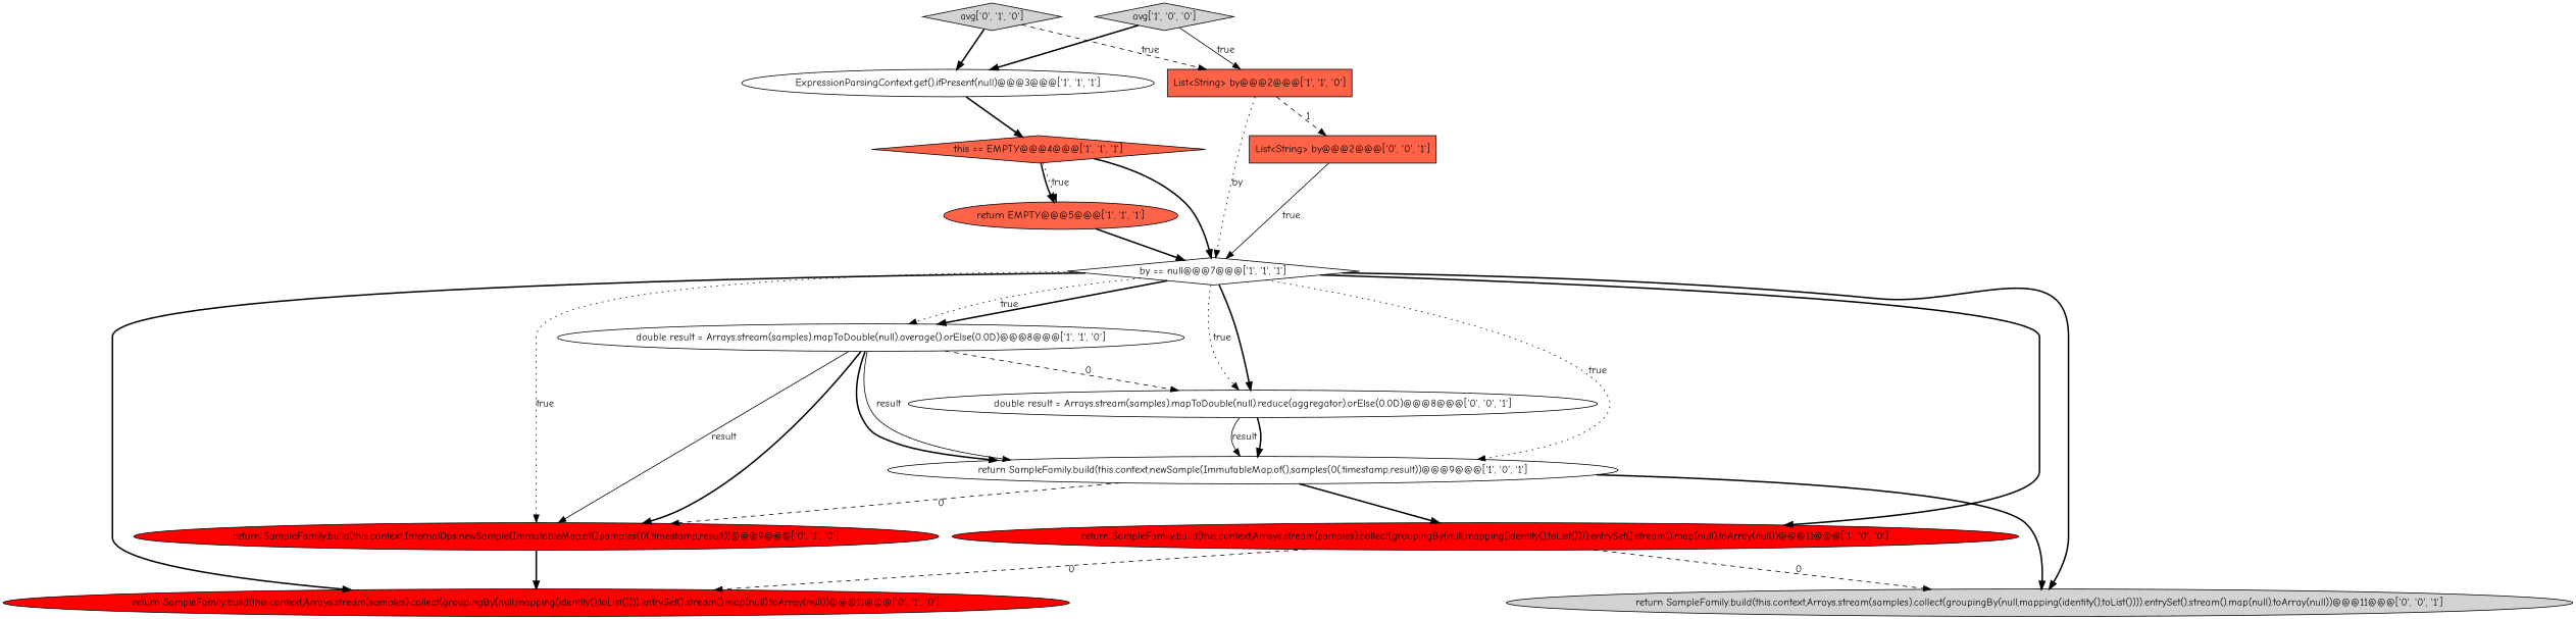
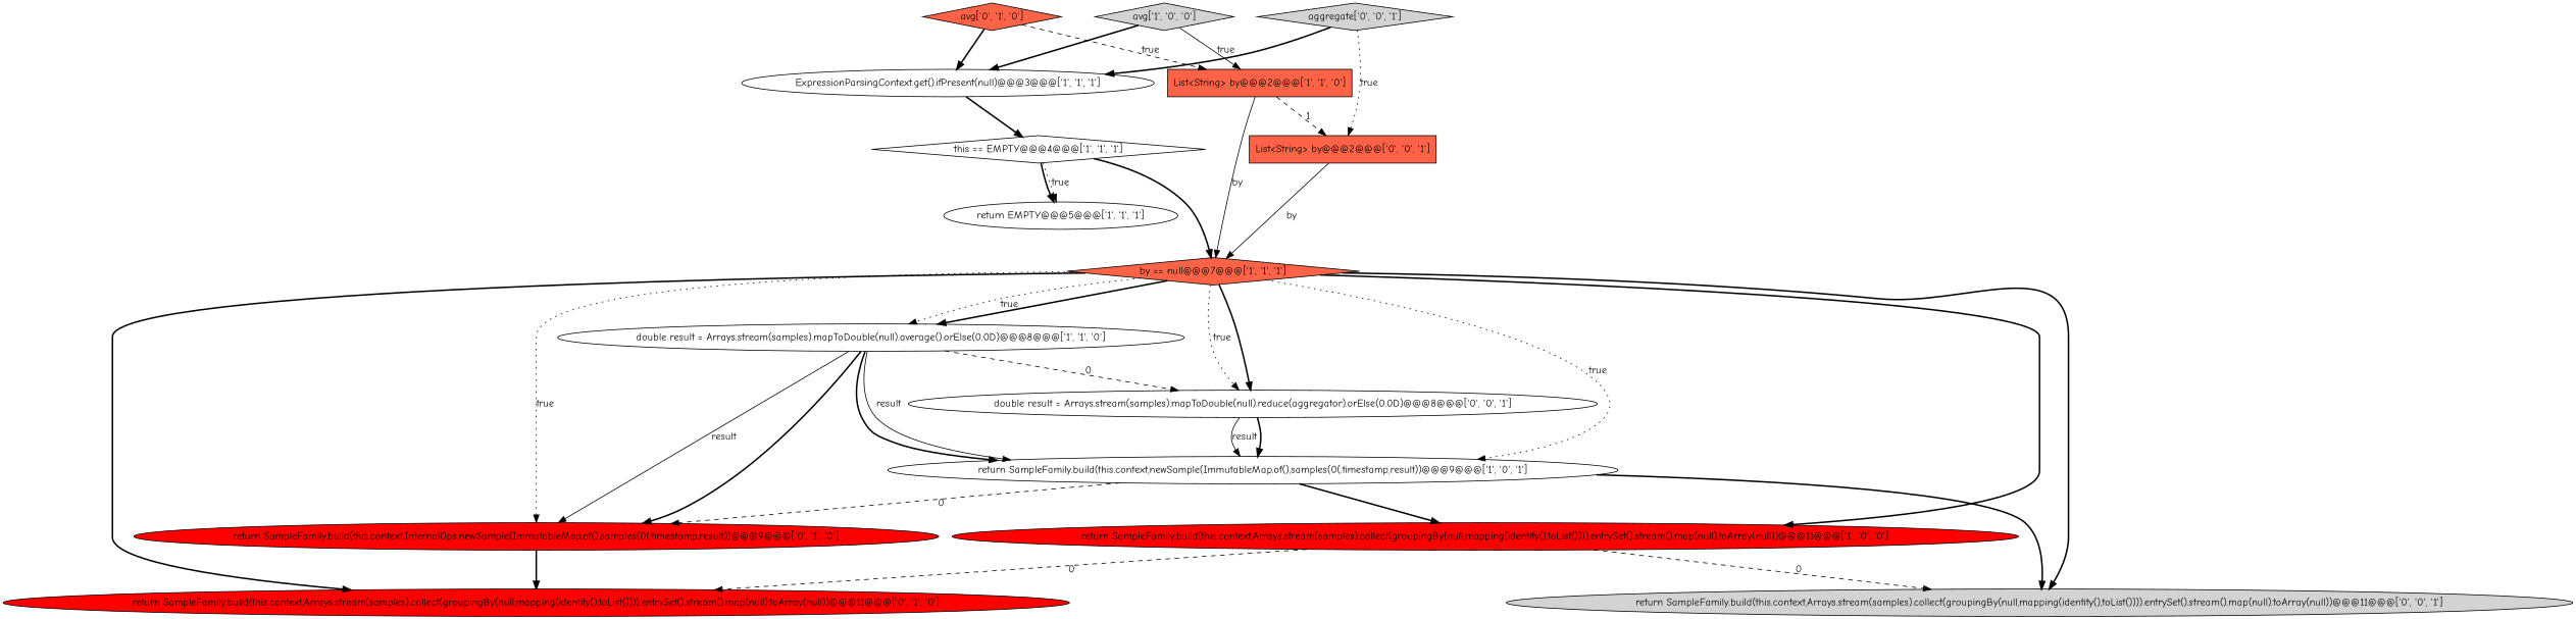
  digraph {
    fontname="Comic Neue"
    node [fillcolor=white fontname="Comic Neue" shape=ellipse style=filled]
    edge [fontname="Comic Neue" style=bold]
    n1 [fillcolor=red label="return SampleFamily.build(this.context,Arrays.stream(samples).collect(groupingBy(null,mapping(identity(),toList()))).entrySet().stream().map(null).toArray(null))@@@11@@@['0', '1', '0']"]
    n2 [label="return SampleFamily.build(this.context,newSample(ImmutableMap.of(),samples(0(.timestamp,result))@@@9@@@['1', '0', '1']"]
    n3 [fillcolor=red label="return SampleFamily.build(this.context,InternalOps.newSample(ImmutableMap.of(),samples(0(.timestamp,result))@@@9@@@['0', '1', '0']"]
    n4 [fillcolor=lightgray label="return SampleFamily.build(this.context,Arrays.stream(samples).collect(groupingBy(null,mapping(identity(),toList()))).entrySet().stream().map(null).toArray(null))@@@11@@@['0', '0', '1']"]
    n5 [fillcolor=red label="return SampleFamily.build(this.context,Arrays.stream(samples).collect(groupingBy(null,mapping(identity(),toList()))).entrySet().stream().map(null).toArray(null))@@@11@@@['1', '0', '0']"]
    n6 [label="double result = Arrays.stream(samples).mapToDouble(null).average().orElse(0.0D)@@@8@@@['1', '1', '0']"]
    n7 [label="double result = Arrays.stream(samples).mapToDouble(null).reduce(aggregator).orElse(0.0D)@@@8@@@['0', '0', '1']"]
    n8 [fillcolor=lightgray label="avg['1', '0', '0']" shape=diamond]
    n9 [fillcolor=tomato label="List<String> by@@@2@@@['1', '1', '0']" shape=box]
    n10 [label="ExpressionParsingContext.get().ifPresent(null)@@@3@@@['1', '1', '1']"]
-   n11 [label="by == null@@@7@@@['1', '1', '1']" shape=diamond]
+   n11 [fillcolor=tomato label="by == null@@@7@@@['1', '1', '1']" shape=diamond]
    n12 [fillcolor=tomato label="List<String> by@@@2@@@['0', '0', '1']" shape=box]
-   n13 [fillcolor=tomato label="this == EMPTY@@@4@@@['1', '1', '1']" shape=diamond]
-   n14 [fillcolor=tomato label="return EMPTY@@@5@@@['1', '1', '1']"]
-   n16 [fillcolor=lightgray label="avg['0', '1', '0']" shape=diamond]
+   n13 [label="this == EMPTY@@@4@@@['1', '1', '1']" shape=diamond]
+   n14 [label="return EMPTY@@@5@@@['1', '1', '1']"]
+   n15 [fillcolor=lightgray label="aggregate['0', '0', '1']" shape=diamond]
+   n16 [fillcolor=tomato label="avg['0', '1', '0']" shape=diamond]
    n2 -> n3 [label=0 style=dashed]
    n2 -> n4
    n2 -> n5
    n3 -> n1
    n5 -> n1 [label=0 style=dashed]
    n5 -> n4 [label=0 style=dashed]
    n6 -> n2 [label=result style=solid]
    n6 -> n2
    n6 -> n3
    n6 -> n3 [label=result style=solid]
    n6 -> n7 [label=0 style=dashed]
    n7 -> n2
    n7 -> n2 [label=result style=solid]
    n8 -> n9 [label=true style=solid]
    n8 -> n10
-   n9 -> n11 [label=by style=dotted]
+   n9 -> n11 [label=by style=solid]
    n9 -> n12 [label=1 style=dashed]
    n10 -> n13
    n11 -> n1
    n11 -> n2 [label=true style=dotted]
    n11 -> n3 [label=true style=dotted]
    n11 -> n4
    n11 -> n5
    n11 -> n6
    n11 -> n6 [label=true style=dotted]
    n11 -> n7
    n11 -> n7 [label=true style=dotted]
-   n12 -> n11 [label=true style=solid]
+   n12 -> n11 [label=by style=solid]
    n13 -> n11
    n13 -> n14 [label=true style=dotted]
    n13 -> n14
-   n14 -> n11
+   n15 -> n10
+   n15 -> n12 [label=true style=dotted]
    n16 -> n9 [label=true style=dashed]
    n16 -> n10
  }
